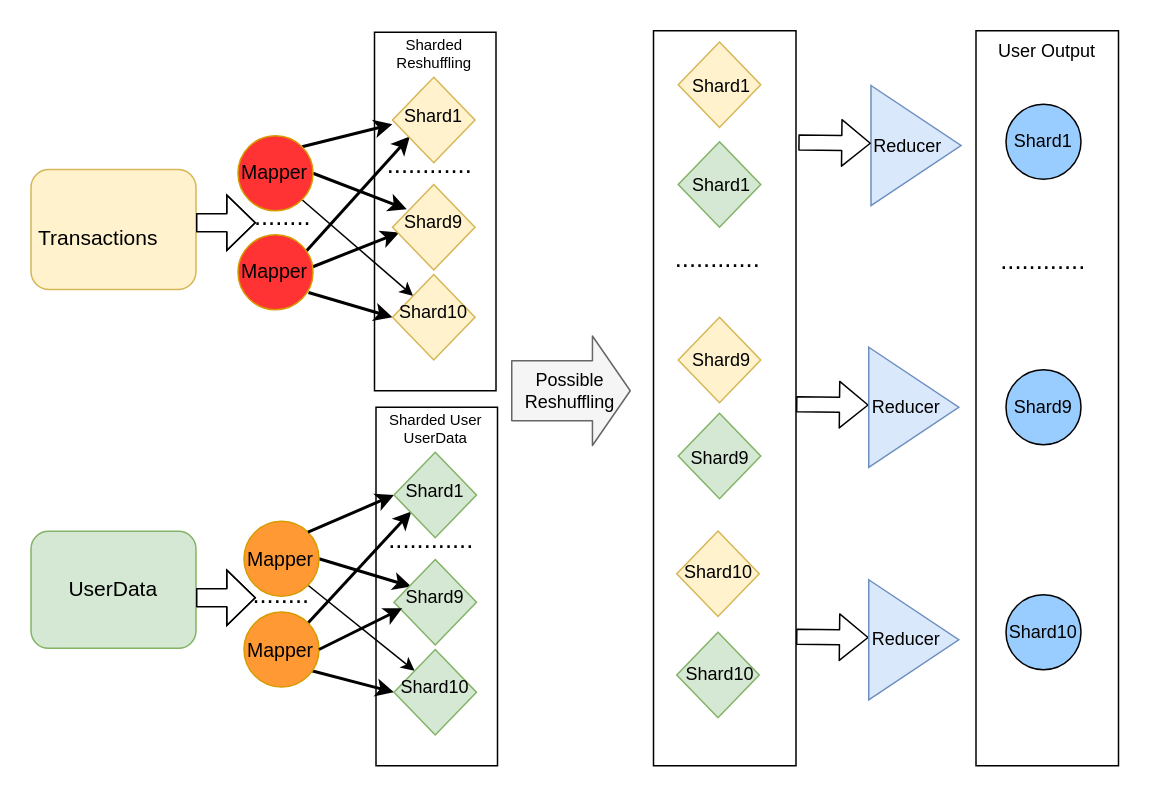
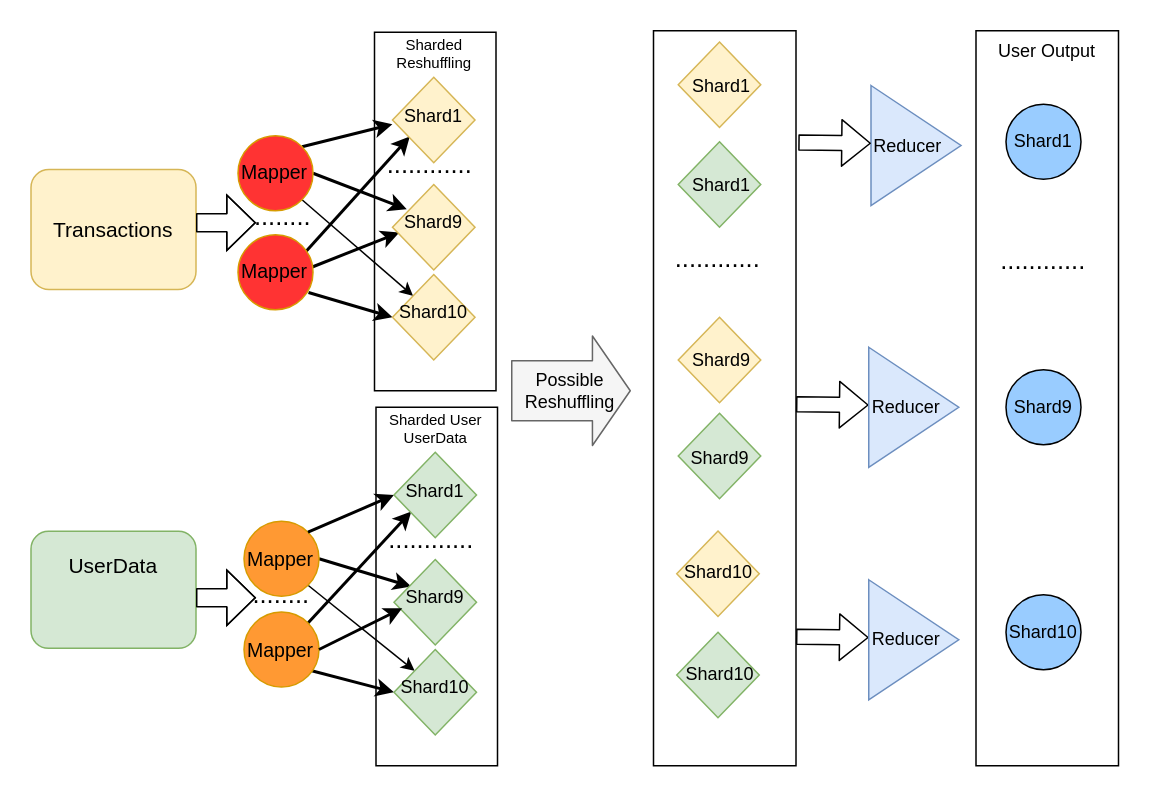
  <mxCell id="0" />
  <mxCell id="1" parent="0" />
  <mxCell id="2" value="" style="rounded=0;whiteSpace=wrap;html=1;labelBackgroundColor=none;fillColor=none;fontSize=12;" vertex="1" parent="1"><mxGeometry x="435" y="20" width="95" height="490" as="geometry" /></mxCell>
  <mxCell id="3" value="" style="rounded=0;whiteSpace=wrap;html=1;fontSize=13;fillColor=none;" vertex="1" parent="1"><mxGeometry x="250" y="271" width="81" height="239" as="geometry" /></mxCell>
  <mxCell id="4" value="" style="rounded=0;whiteSpace=wrap;html=1;fontSize=13;fillColor=none;" vertex="1" parent="1"><mxGeometry x="249" y="21" width="81" height="239" as="geometry" /></mxCell>
  <mxCell id="5" value="" style="group" parent="1" vertex="1" connectable="0"><mxGeometry x="20" y="112.5" width="110" height="80" as="geometry" /></mxCell>
  <mxCell id="6" value="" style="group" vertex="1" connectable="0" parent="5"><mxGeometry width="110" height="80" as="geometry" /></mxCell>
  <mxCell id="7" value="" style="rounded=1;whiteSpace=wrap;html=1;fillColor=#fff2cc;strokeColor=#d6b656;" parent="6" vertex="1"><mxGeometry width="110" height="80" as="geometry" /></mxCell>
- <mxCell id="8" value="Transactions&lt;br style=&quot;font-size: 14px;&quot;&gt;" style="text;html=1;strokeColor=none;fillColor=none;align=center;verticalAlign=middle;whiteSpace=wrap;rounded=0;fontSize=14;" parent="6" vertex="1"><mxGeometry x="6.923" y="25" width="76.154" height="40" as="geometry" /></mxCell>
+ <mxCell id="8" value="Transactions&lt;br style=&quot;font-size: 14px;&quot;&gt;" style="text;html=1;strokeColor=none;fillColor=none;align=center;verticalAlign=middle;whiteSpace=wrap;rounded=0;fontSize=14;" parent="6" vertex="1"><mxGeometry x="16.923" y="20" width="76.154" height="40" as="geometry" /></mxCell>
  <mxCell id="9" value="" style="endArrow=classic;html=1;fontSize=14;exitX=1;exitY=0.5;exitDx=0;exitDy=0;entryX=0.209;entryY=0.316;entryDx=0;entryDy=0;strokeWidth=2;entryPerimeter=0;" parent="1" target="15" edge="1" source="56"><mxGeometry width="50" height="50" relative="1" as="geometry"><mxPoint x="237" y="364.265" as="sourcePoint" /><mxPoint x="269.5" y="390" as="targetPoint" /></mxGeometry></mxCell>
  <mxCell id="10" value="" style="endArrow=classic;html=1;fontSize=14;exitX=1;exitY=1;exitDx=0;exitDy=0;entryX=0;entryY=0;entryDx=0;entryDy=0;" parent="1" source="56" target="18" edge="1"><mxGeometry width="50" height="50" relative="1" as="geometry"><mxPoint x="247" y="374.265" as="sourcePoint" /><mxPoint x="269.5" y="465" as="targetPoint" /></mxGeometry></mxCell>
  <mxCell id="11" value="" style="endArrow=classic;html=1;fontSize=14;exitX=0.89;exitY=0.78;exitDx=0;exitDy=0;exitPerimeter=0;strokeWidth=2;entryX=0;entryY=0.5;entryDx=0;entryDy=0;" parent="1" source="21" edge="1" target="18"><mxGeometry width="50" height="50" relative="1" as="geometry"><mxPoint x="242" y="477.5" as="sourcePoint" /><mxPoint x="272" y="467.5" as="targetPoint" /></mxGeometry></mxCell>
  <mxCell id="12" value="" style="endArrow=classic;html=1;fontSize=14;entryX=0.209;entryY=0.693;entryDx=0;entryDy=0;strokeWidth=2;exitX=1;exitY=0;exitDx=0;exitDy=0;entryPerimeter=0;" parent="1" target="65" edge="1" source="21"><mxGeometry width="50" height="50" relative="1" as="geometry"><mxPoint x="232" y="447.5" as="sourcePoint" /><mxPoint x="292" y="487.5" as="targetPoint" /></mxGeometry></mxCell>
  <mxCell id="13" value="............&lt;br&gt;" style="text;html=1;strokeColor=none;fillColor=none;align=center;verticalAlign=middle;whiteSpace=wrap;rounded=0;fontSize=17;" parent="1" vertex="1"><mxGeometry x="262" y="340" width="50" height="40" as="geometry" /></mxCell>
  <mxCell id="14" value="" style="group" vertex="1" connectable="0" parent="1"><mxGeometry x="262" y="372.5" width="55" height="57" as="geometry" /></mxCell>
  <mxCell id="15" value="" style="rhombus;whiteSpace=wrap;html=1;fillColor=#d5e8d4;strokeColor=#82b366;" vertex="1" parent="14"><mxGeometry width="55" height="57" as="geometry" /></mxCell>
  <mxCell id="16" value="Shard9" style="text;html=1;strokeColor=none;fillColor=none;align=center;verticalAlign=middle;whiteSpace=wrap;rounded=0;fontSize=12;" vertex="1" parent="14"><mxGeometry x="5" y="20" width="45" height="11" as="geometry" /></mxCell>
  <mxCell id="17" value="" style="group" vertex="1" connectable="0" parent="1"><mxGeometry x="262" y="432.5" width="55" height="57" as="geometry" /></mxCell>
  <mxCell id="18" value="" style="rhombus;whiteSpace=wrap;html=1;fillColor=#d5e8d4;strokeColor=#82b366;" vertex="1" parent="17"><mxGeometry width="55" height="57" as="geometry" /></mxCell>
  <mxCell id="19" value="Shard10" style="text;html=1;strokeColor=none;fillColor=none;align=center;verticalAlign=middle;whiteSpace=wrap;rounded=0;fontSize=12;" vertex="1" parent="17"><mxGeometry x="5" y="20" width="45" height="11" as="geometry" /></mxCell>
  <mxCell id="20" value="" style="group" vertex="1" connectable="0" parent="1"><mxGeometry x="162" y="407.5" width="50" height="60" as="geometry" /></mxCell>
  <mxCell id="21" value="" style="ellipse;whiteSpace=wrap;html=1;aspect=fixed;fontSize=14;fillColor=#FF9933;strokeColor=#d79b00;" vertex="1" parent="20"><mxGeometry width="50" height="50" as="geometry" /></mxCell>
  <mxCell id="22" value="Mapper&lt;br style=&quot;font-size: 13px;&quot;&gt;" style="text;html=1;strokeColor=none;fillColor=none;align=center;verticalAlign=middle;whiteSpace=wrap;rounded=0;fontSize=13;" vertex="1" parent="20"><mxGeometry x="9.375" y="13.75" width="31.25" height="22.5" as="geometry" /></mxCell>
  <mxCell id="23" value="Sharded User UserData" style="text;html=1;strokeColor=none;fillColor=none;align=center;verticalAlign=middle;whiteSpace=wrap;rounded=0;fontSize=10;" vertex="1" parent="1"><mxGeometry x="255" y="270" width="70" height="30" as="geometry" /></mxCell>
  <mxCell id="24" value="" style="group" vertex="1" connectable="0" parent="1"><mxGeometry x="20" y="353.738" width="110" height="78" as="geometry" /></mxCell>
  <mxCell id="25" value="" style="rounded=1;whiteSpace=wrap;html=1;fillColor=#d5e8d4;strokeColor=#82b366;" parent="24" vertex="1"><mxGeometry width="110" height="78" as="geometry" /></mxCell>
- <mxCell id="26" value="UserData&lt;br style=&quot;font-size: 14px&quot;&gt;" style="text;html=1;strokeColor=none;fillColor=none;align=center;verticalAlign=middle;whiteSpace=wrap;rounded=0;fontSize=14;" parent="24" vertex="1"><mxGeometry x="16.923" y="18.5" width="76.154" height="39" as="geometry" /></mxCell>
+ <mxCell id="26" value="UserData&lt;br style=&quot;font-size: 14px&quot;&gt;" style="text;html=1;strokeColor=none;fillColor=none;align=center;verticalAlign=middle;whiteSpace=wrap;rounded=0;fontSize=14;" parent="24" vertex="1"><mxGeometry x="16.923" y="3.5" width="76.154" height="39" as="geometry" /></mxCell>
  <mxCell id="27" value="" style="endArrow=classic;html=1;fontSize=14;exitX=1;exitY=0;exitDx=0;exitDy=0;strokeWidth=2;" edge="1" source="51" parent="1"><mxGeometry width="50" height="50" relative="1" as="geometry"><mxPoint x="203.5" y="104.5" as="sourcePoint" /><mxPoint x="260.891" y="82.391" as="targetPoint" /></mxGeometry></mxCell>
  <mxCell id="28" value="" style="endArrow=classic;html=1;fontSize=14;exitX=1;exitY=0.5;exitDx=0;exitDy=0;entryX=0.173;entryY=0.289;entryDx=0;entryDy=0;strokeWidth=2;entryPerimeter=0;" edge="1" source="51" target="38" parent="1"><mxGeometry width="50" height="50" relative="1" as="geometry"><mxPoint x="211" y="122" as="sourcePoint" /><mxPoint x="268.5" y="140" as="targetPoint" /></mxGeometry></mxCell>
  <mxCell id="29" value="" style="endArrow=classic;html=1;fontSize=14;exitX=1;exitY=1;exitDx=0;exitDy=0;entryX=0;entryY=0;entryDx=0;entryDy=0;" edge="1" source="51" target="41" parent="1"><mxGeometry width="50" height="50" relative="1" as="geometry"><mxPoint x="203.5" y="139.5" as="sourcePoint" /><mxPoint x="268.5" y="215" as="targetPoint" /></mxGeometry></mxCell>
  <mxCell id="30" value="" style="endArrow=classic;html=1;fontSize=14;exitX=0.94;exitY=0.77;exitDx=0;exitDy=0;exitPerimeter=0;strokeWidth=2;entryX=0;entryY=0.5;entryDx=0;entryDy=0;" edge="1" source="46" target="41" parent="1"><mxGeometry width="50" height="50" relative="1" as="geometry"><mxPoint x="205.5" y="196.5" as="sourcePoint" /><mxPoint x="271" y="217.5" as="targetPoint" /></mxGeometry></mxCell>
  <mxCell id="31" value="" style="endArrow=classic;html=1;fontSize=14;strokeWidth=2;exitX=0.99;exitY=0.43;exitDx=0;exitDy=0;entryX=0.082;entryY=0.561;entryDx=0;entryDy=0;entryPerimeter=0;exitPerimeter=0;" edge="1" source="46" target="38" parent="1"><mxGeometry width="50" height="50" relative="1" as="geometry"><mxPoint x="211" y="182.5" as="sourcePoint" /><mxPoint x="259.75" y="166.25" as="targetPoint" /></mxGeometry></mxCell>
  <mxCell id="32" value="" style="endArrow=classic;html=1;fontSize=14;entryX=0.209;entryY=0.693;entryDx=0;entryDy=0;strokeWidth=2;exitX=0.9;exitY=0.23;exitDx=0;exitDy=0;entryPerimeter=0;exitPerimeter=0;" edge="1" source="46" target="35" parent="1"><mxGeometry width="50" height="50" relative="1" as="geometry"><mxPoint x="203.5" y="165" as="sourcePoint" /><mxPoint x="291" y="237.5" as="targetPoint" /></mxGeometry></mxCell>
  <mxCell id="33" value="............&lt;br&gt;" style="text;html=1;strokeColor=none;fillColor=none;align=center;verticalAlign=middle;whiteSpace=wrap;rounded=0;fontSize=17;" vertex="1" parent="1"><mxGeometry x="261" y="90" width="50" height="40" as="geometry" /></mxCell>
  <mxCell id="34" value="" style="group" vertex="1" connectable="0" parent="1"><mxGeometry x="261" y="51" width="55" height="57" as="geometry" /></mxCell>
  <mxCell id="35" value="" style="rhombus;whiteSpace=wrap;html=1;fillColor=#fff2cc;strokeColor=#d6b656;" vertex="1" parent="34"><mxGeometry width="55" height="57" as="geometry" /></mxCell>
  <mxCell id="36" value="Shard1" style="text;html=1;strokeColor=none;fillColor=none;align=center;verticalAlign=middle;whiteSpace=wrap;rounded=0;fontSize=12;" vertex="1" parent="34"><mxGeometry x="5" y="20" width="45" height="11" as="geometry" /></mxCell>
  <mxCell id="37" value="" style="group" vertex="1" connectable="0" parent="1"><mxGeometry x="261" y="122.5" width="55" height="57" as="geometry" /></mxCell>
  <mxCell id="38" value="" style="rhombus;whiteSpace=wrap;html=1;fillColor=#fff2cc;strokeColor=#d6b656;" vertex="1" parent="37"><mxGeometry width="55" height="57" as="geometry" /></mxCell>
  <mxCell id="39" value="Shard9" style="text;html=1;strokeColor=none;fillColor=none;align=center;verticalAlign=middle;whiteSpace=wrap;rounded=0;fontSize=12;" vertex="1" parent="37"><mxGeometry x="5" y="20" width="45" height="11" as="geometry" /></mxCell>
  <mxCell id="40" value="" style="group" vertex="1" connectable="0" parent="1"><mxGeometry x="261" y="182.5" width="55" height="57" as="geometry" /></mxCell>
  <mxCell id="41" value="" style="rhombus;whiteSpace=wrap;html=1;fillColor=#fff2cc;strokeColor=#d6b656;" vertex="1" parent="40"><mxGeometry width="55" height="57" as="geometry" /></mxCell>
  <mxCell id="42" value="Shard10" style="text;html=1;strokeColor=none;fillColor=none;align=center;verticalAlign=middle;whiteSpace=wrap;rounded=0;fontSize=12;" vertex="1" parent="40"><mxGeometry x="5" y="20" width="45" height="11" as="geometry" /></mxCell>
  <mxCell id="43" value="Sharded Reshuffling" style="text;html=1;strokeColor=none;fillColor=none;align=center;verticalAlign=middle;whiteSpace=wrap;rounded=0;fontSize=10;" vertex="1" parent="1"><mxGeometry x="254" y="20" width="70" height="30" as="geometry" /></mxCell>
  <mxCell id="44" value="" style="group" vertex="1" connectable="0" parent="1"><mxGeometry x="158" y="156" width="58.5" height="60" as="geometry" /></mxCell>
  <mxCell id="45" value="" style="group" vertex="1" connectable="0" parent="44"><mxGeometry width="58.5" height="60" as="geometry" /></mxCell>
  <mxCell id="46" value="" style="ellipse;whiteSpace=wrap;html=1;aspect=fixed;fontSize=14;fillColor=#FF3333;strokeColor=#d79b00;" vertex="1" parent="45"><mxGeometry width="50" height="50" as="geometry" /></mxCell>
  <mxCell id="47" value="Mapper&lt;br style=&quot;font-size: 13px;&quot;&gt;" style="text;html=1;strokeColor=none;fillColor=none;align=center;verticalAlign=middle;whiteSpace=wrap;rounded=0;fontSize=13;" vertex="1" parent="45"><mxGeometry x="9.375" y="12.25" width="31.25" height="22.5" as="geometry" /></mxCell>
  <mxCell id="48" value="........" style="text;html=1;strokeColor=none;fillColor=none;align=center;verticalAlign=bottom;whiteSpace=wrap;rounded=0;fontSize=17;horizontal=1;" vertex="1" parent="45"><mxGeometry x="5" y="-19.5" width="50" height="20" as="geometry" /></mxCell>
  <mxCell id="49" value="" style="group" vertex="1" connectable="0" parent="1"><mxGeometry x="158" y="90" width="50" height="60" as="geometry" /></mxCell>
  <mxCell id="50" value="" style="group" vertex="1" connectable="0" parent="49"><mxGeometry width="50" height="60" as="geometry" /></mxCell>
  <mxCell id="51" value="" style="ellipse;whiteSpace=wrap;html=1;aspect=fixed;fontSize=14;fillColor=#FF3333;strokeColor=#d79b00;" vertex="1" parent="50"><mxGeometry width="50" height="50" as="geometry" /></mxCell>
  <mxCell id="52" value="Mapper&lt;br style=&quot;font-size: 13px;&quot;&gt;" style="text;html=1;strokeColor=none;fillColor=none;align=center;verticalAlign=middle;whiteSpace=wrap;rounded=0;fontSize=13;" vertex="1" parent="50"><mxGeometry x="9.375" y="12.25" width="31.25" height="22.5" as="geometry" /></mxCell>
  <mxCell id="53" value="" style="shape=flexArrow;endArrow=classic;html=1;fontSize=10;endWidth=24;endSize=6;width=12;" edge="1" parent="1"><mxGeometry width="50" height="50" relative="1" as="geometry"><mxPoint x="130" y="148" as="sourcePoint" /><mxPoint x="170" y="148" as="targetPoint" /><Array as="points"><mxPoint x="150" y="148" /></Array></mxGeometry></mxCell>
  <mxCell id="54" value="" style="shape=flexArrow;endArrow=classic;html=1;fontSize=10;endWidth=24;endSize=6;width=12;" edge="1" parent="1"><mxGeometry width="50" height="50" relative="1" as="geometry"><mxPoint x="130" y="398" as="sourcePoint" /><mxPoint x="170" y="398" as="targetPoint" /><Array as="points"><mxPoint x="150" y="398" /></Array></mxGeometry></mxCell>
  <mxCell id="55" value="" style="group" vertex="1" connectable="0" parent="1"><mxGeometry x="162" y="347" width="50" height="50" as="geometry" /></mxCell>
  <mxCell id="56" value="" style="ellipse;whiteSpace=wrap;html=1;aspect=fixed;fontSize=14;fillColor=#FF9933;strokeColor=#d79b00;" parent="55" vertex="1"><mxGeometry width="50" height="50" as="geometry" /></mxCell>
  <mxCell id="57" value="Mapper&lt;br style=&quot;font-size: 13px;&quot;&gt;" style="text;html=1;strokeColor=none;fillColor=none;align=center;verticalAlign=middle;whiteSpace=wrap;rounded=0;fontSize=13;" vertex="1" parent="55"><mxGeometry x="9.375" y="13.25" width="31.25" height="22.5" as="geometry" /></mxCell>
  <mxCell id="58" value="........" style="text;html=1;strokeColor=none;fillColor=none;align=center;verticalAlign=middle;whiteSpace=wrap;rounded=0;fontSize=17;" vertex="1" parent="1"><mxGeometry x="162" y="377" width="50" height="40" as="geometry" /></mxCell>
  <mxCell id="59" value="" style="endArrow=classic;html=1;fontSize=14;exitX=1;exitY=0;exitDx=0;exitDy=0;strokeWidth=2;entryX=0;entryY=0.5;entryDx=0;entryDy=0;" parent="1" source="56" target="65" edge="1"><mxGeometry width="50" height="50" relative="1" as="geometry"><mxPoint x="282" y="312.5" as="sourcePoint" /><mxPoint x="262" y="332" as="targetPoint" /></mxGeometry></mxCell>
  <mxCell id="60" value="" style="endArrow=classic;html=1;fontSize=14;strokeWidth=2;exitX=1;exitY=0.5;exitDx=0;exitDy=0;entryX=0.1;entryY=0.57;entryDx=0;entryDy=0;entryPerimeter=0;" parent="1" target="15" edge="1" source="21"><mxGeometry width="50" height="50" relative="1" as="geometry"><mxPoint x="242" y="458.5" as="sourcePoint" /><mxPoint x="260.75" y="416.25" as="targetPoint" /></mxGeometry></mxCell>
  <mxCell id="61" value="" style="shape=flexArrow;endArrow=classic;html=1;fontSize=12;width=40;endSize=8.07;endWidth=32;fillColor=#f5f5f5;strokeColor=#666666;" edge="1" parent="1"><mxGeometry width="50" height="50" relative="1" as="geometry"><mxPoint x="340" y="260" as="sourcePoint" /><mxPoint x="420" y="260" as="targetPoint" /><Array as="points" /></mxGeometry></mxCell>
  <mxCell id="62" value="Possible &lt;br&gt;Reshuffling" style="text;html=1;resizable=0;points=[];align=center;verticalAlign=middle;labelBackgroundColor=none;fontSize=12;" vertex="1" connectable="0" parent="61"><mxGeometry x="-0.577" y="12" relative="1" as="geometry"><mxPoint x="21" y="11" as="offset" /></mxGeometry></mxCell>
  <mxCell id="63" value="" style="group" vertex="1" connectable="0" parent="1"><mxGeometry x="262" y="301" width="55" height="57" as="geometry" /></mxCell>
  <mxCell id="64" value="" style="group" vertex="1" connectable="0" parent="63"><mxGeometry width="55" height="57" as="geometry" /></mxCell>
  <mxCell id="65" value="" style="rhombus;whiteSpace=wrap;html=1;fillColor=#d5e8d4;strokeColor=#82b366;" parent="64" vertex="1"><mxGeometry width="55" height="57" as="geometry" /></mxCell>
  <mxCell id="66" value="Shard1" style="text;html=1;strokeColor=none;fillColor=none;align=center;verticalAlign=middle;whiteSpace=wrap;rounded=0;fontSize=12;" vertex="1" parent="64"><mxGeometry x="5" y="20" width="45" height="11" as="geometry" /></mxCell>
  <mxCell id="67" value="............&lt;br&gt;" style="text;html=1;strokeColor=none;fillColor=none;align=center;verticalAlign=middle;whiteSpace=wrap;rounded=0;fontSize=17;" vertex="1" parent="1"><mxGeometry x="453" y="152.5" width="50" height="40" as="geometry" /></mxCell>
  <mxCell id="68" value="" style="group" vertex="1" connectable="0" parent="1"><mxGeometry x="451.5" y="211" width="55" height="57" as="geometry" /></mxCell>
  <mxCell id="69" value="" style="rhombus;whiteSpace=wrap;html=1;fillColor=#fff2cc;strokeColor=#d6b656;" vertex="1" parent="68"><mxGeometry width="55" height="57" as="geometry" /></mxCell>
  <mxCell id="70" value="" style="group" vertex="1" connectable="0" parent="68"><mxGeometry x="6" y="23" width="45" height="11" as="geometry" /></mxCell>
  <mxCell id="71" value="" style="group" vertex="1" connectable="0" parent="70"><mxGeometry width="45" height="11" as="geometry" /></mxCell>
  <mxCell id="72" value="Shard9" style="text;html=1;strokeColor=none;fillColor=none;align=center;verticalAlign=middle;whiteSpace=wrap;rounded=0;fontSize=12;" vertex="1" parent="71"><mxGeometry width="45" height="11" as="geometry" /></mxCell>
  <mxCell id="73" value="" style="group;direction=south;" vertex="1" connectable="0" parent="1"><mxGeometry x="451.5" y="275" width="57" height="55" as="geometry" /></mxCell>
  <mxCell id="74" value="" style="rhombus;whiteSpace=wrap;html=1;fillColor=#d5e8d4;strokeColor=#82b366;" vertex="1" parent="73"><mxGeometry width="55" height="57" as="geometry" /></mxCell>
  <mxCell id="75" value="Shard9" style="text;html=1;strokeColor=none;fillColor=none;align=center;verticalAlign=middle;whiteSpace=wrap;rounded=0;fontSize=12;" vertex="1" parent="73"><mxGeometry x="5" y="24" width="45" height="11" as="geometry" /></mxCell>
  <mxCell id="76" value="" style="group;direction=south;" vertex="1" connectable="0" parent="1"><mxGeometry x="450.5" y="421" width="57" height="55" as="geometry" /></mxCell>
  <mxCell id="77" value="" style="rhombus;whiteSpace=wrap;html=1;fillColor=#d5e8d4;strokeColor=#82b366;" vertex="1" parent="76"><mxGeometry width="55" height="57" as="geometry" /></mxCell>
  <mxCell id="78" value="Shard10" style="text;html=1;strokeColor=none;fillColor=none;align=center;verticalAlign=middle;whiteSpace=wrap;rounded=0;fontSize=12;" vertex="1" parent="76"><mxGeometry x="6" y="22" width="45" height="11" as="geometry" /></mxCell>
  <mxCell id="79" value="" style="group" vertex="1" connectable="0" parent="1"><mxGeometry x="450.5" y="353.5" width="55" height="57" as="geometry" /></mxCell>
  <mxCell id="80" value="" style="rhombus;whiteSpace=wrap;html=1;fillColor=#fff2cc;strokeColor=#d6b656;" vertex="1" parent="79"><mxGeometry width="55" height="57" as="geometry" /></mxCell>
  <mxCell id="81" value="Shard10" style="text;html=1;strokeColor=none;fillColor=none;align=center;verticalAlign=middle;whiteSpace=wrap;rounded=0;fontSize=12;" vertex="1" parent="79"><mxGeometry x="5" y="21.5" width="45" height="11" as="geometry" /></mxCell>
  <mxCell id="82" value="" style="group" vertex="1" connectable="0" parent="1"><mxGeometry x="451.5" y="94" width="55" height="57" as="geometry" /></mxCell>
  <mxCell id="83" value="" style="group" vertex="1" connectable="0" parent="82"><mxGeometry width="55" height="57" as="geometry" /></mxCell>
  <mxCell id="84" value="" style="rhombus;whiteSpace=wrap;html=1;fillColor=#d5e8d4;strokeColor=#82b366;" vertex="1" parent="83"><mxGeometry width="55" height="57" as="geometry" /></mxCell>
  <mxCell id="85" value="Shard1" style="text;html=1;strokeColor=none;fillColor=none;align=center;verticalAlign=middle;whiteSpace=wrap;rounded=0;fontSize=12;" vertex="1" parent="83"><mxGeometry x="6" y="23" width="45" height="11" as="geometry" /></mxCell>
  <mxCell id="86" value="" style="rhombus;whiteSpace=wrap;html=1;fillColor=#fff2cc;strokeColor=#d6b656;" vertex="1" parent="1"><mxGeometry x="451.5" y="27.5" width="55" height="57" as="geometry" /></mxCell>
  <mxCell id="87" value="Shard1" style="text;html=1;strokeColor=none;fillColor=none;align=center;verticalAlign=middle;whiteSpace=wrap;rounded=0;fontSize=12;" vertex="1" parent="1"><mxGeometry x="457.5" y="51" width="45" height="11" as="geometry" /></mxCell>
  <mxCell id="88" value="Reducer" style="triangle;whiteSpace=wrap;html=1;labelBackgroundColor=none;fillColor=#dae8fc;fontSize=12;align=left;strokeColor=#6c8ebf;" vertex="1" parent="1"><mxGeometry x="580" y="56.5" width="60" height="80" as="geometry" /></mxCell>
  <mxCell id="89" value="" style="shape=flexArrow;endArrow=classic;html=1;fillColor=#ffffff;fontSize=12;exitX=1.016;exitY=0.093;exitDx=0;exitDy=0;exitPerimeter=0;" edge="1" parent="1"><mxGeometry width="50" height="50" relative="1" as="geometry"><mxPoint x="531.5" y="94.5" as="sourcePoint" /><mxPoint x="580" y="95" as="targetPoint" /></mxGeometry></mxCell>
  <mxCell id="90" value="" style="group" vertex="1" connectable="0" parent="1"><mxGeometry x="530" y="231" width="108.5" height="80" as="geometry" /></mxCell>
  <mxCell id="91" value="" style="shape=flexArrow;endArrow=classic;html=1;fillColor=#ffffff;fontSize=12;exitX=1.016;exitY=0.093;exitDx=0;exitDy=0;exitPerimeter=0;" edge="1" parent="90"><mxGeometry width="50" height="50" relative="1" as="geometry"><mxPoint y="38" as="sourcePoint" /><mxPoint x="48.5" y="38.5" as="targetPoint" /></mxGeometry></mxCell>
  <mxCell id="92" value="Reducer" style="triangle;whiteSpace=wrap;html=1;labelBackgroundColor=none;fillColor=#dae8fc;fontSize=12;align=left;strokeColor=#6c8ebf;" vertex="1" parent="90"><mxGeometry x="48.5" width="60" height="80" as="geometry" /></mxCell>
  <mxCell id="93" value="" style="group" vertex="1" connectable="0" parent="1"><mxGeometry x="530" y="386" width="108.5" height="80" as="geometry" /></mxCell>
  <mxCell id="94" value="" style="shape=flexArrow;endArrow=classic;html=1;fillColor=#ffffff;fontSize=12;exitX=1.016;exitY=0.093;exitDx=0;exitDy=0;exitPerimeter=0;" edge="1" parent="93"><mxGeometry width="50" height="50" relative="1" as="geometry"><mxPoint y="38" as="sourcePoint" /><mxPoint x="48.5" y="38.5" as="targetPoint" /></mxGeometry></mxCell>
  <mxCell id="95" value="Reducer" style="triangle;whiteSpace=wrap;html=1;labelBackgroundColor=none;fillColor=#dae8fc;fontSize=12;align=left;strokeColor=#6c8ebf;" vertex="1" parent="93"><mxGeometry x="48.5" width="60" height="80" as="geometry" /></mxCell>
  <mxCell id="96" value="User Output" style="rounded=0;whiteSpace=wrap;html=1;labelBackgroundColor=none;fillColor=none;fontSize=12;verticalAlign=top;" vertex="1" parent="1"><mxGeometry x="650" y="20" width="95" height="490" as="geometry" /></mxCell>
  <mxCell id="97" value="Shard1" style="ellipse;whiteSpace=wrap;html=1;aspect=fixed;labelBackgroundColor=none;fillColor=#99CCFF;fontSize=12;" vertex="1" parent="1"><mxGeometry x="670" y="69" width="50" height="50" as="geometry" /></mxCell>
  <mxCell id="98" value="Shard9" style="ellipse;whiteSpace=wrap;html=1;aspect=fixed;labelBackgroundColor=none;fillColor=#99CCFF;fontSize=12;" vertex="1" parent="1"><mxGeometry x="670" y="246" width="50" height="50" as="geometry" /></mxCell>
  <mxCell id="99" value="Shard10" style="ellipse;whiteSpace=wrap;html=1;aspect=fixed;labelBackgroundColor=none;fillColor=#99CCFF;fontSize=12;" vertex="1" parent="1"><mxGeometry x="670" y="396" width="50" height="50" as="geometry" /></mxCell>
  <mxCell id="100" value="............&lt;br&gt;" style="text;html=1;strokeColor=none;fillColor=none;align=center;verticalAlign=middle;whiteSpace=wrap;rounded=0;fontSize=17;" vertex="1" parent="1"><mxGeometry x="670" y="153.5" width="50" height="40" as="geometry" /></mxCell>
